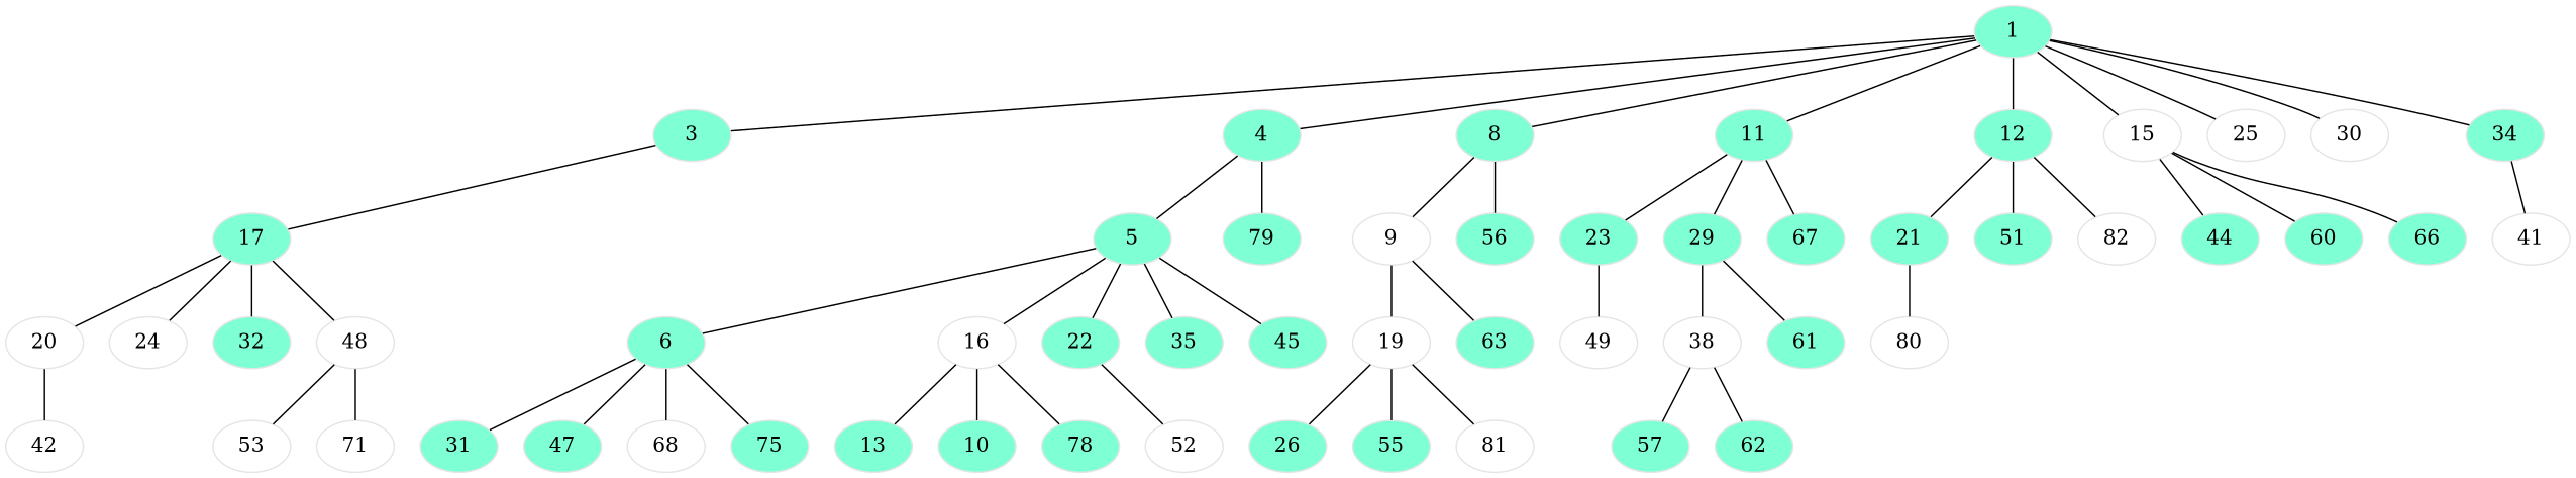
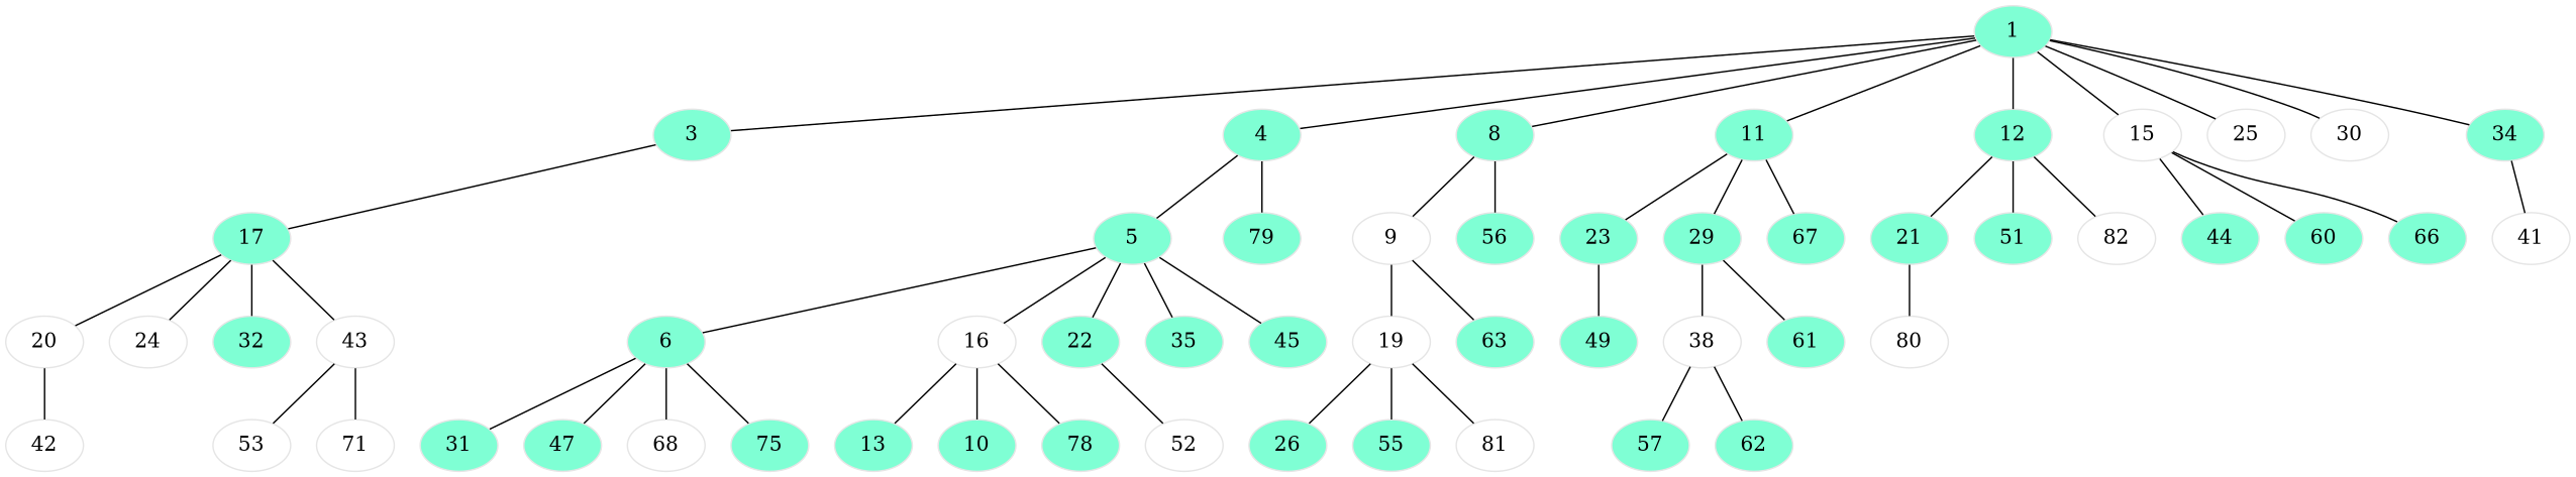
  graph {
    node [color=gray90 fillcolor=aquamarine style=filled]
    1 [super="+2"]
    3
    4 [super="+10"]
    8
    11 [super="+14"]
    12 [super="+73"]
    15 [fillcolor=white super="+72"]
    25 [fillcolor=white]
    30 [fillcolor=white]
    34
    17 [super="+18"]
    5 [super="+7"]
    79
    9 [fillcolor=white super="+70"]
    56
    23
    29 [super="+33"]
    67
    21 [super="+37"]
    51
    82 [fillcolor=white]
    44
    60
    66
    41 [fillcolor=white super="+58"]
    20 [fillcolor=white super="+65"]
    24 [fillcolor=white]
    32
-   43 [fillcolor=white super="+64" label=48]
+   43 [fillcolor=white super="+64"]
    6 [super="+28"]
    16 [fillcolor=white super="+27"]
    22 [super="+36"]
    35 [super="+83"]
    45 [super="+76"]
    19 [fillcolor=white super="+46"]
    63
    31 [super="+39"]
    47 [super="+48"]
    68 [fillcolor=white]
    75
    13 [super="+77"]
    n42 [label=10 super="+69"]
    78
    52 [fillcolor=white]
    26 [super="+54"]
    55
    81 [fillcolor=white]
-   49 [fillcolor=white super="+59"]
+   49 [super="+59"]
    38 [fillcolor=white super="+40"]
    61 [super="+74"]
    80 [fillcolor=white]
    42 [fillcolor=white]
    53 [fillcolor=white]
    71 [fillcolor=white]
    57
    62
    1 -- 3
    1 -- 4
    1 -- 8
    1 -- 11
    1 -- 12
    1 -- 15
    1 -- 25
    1 -- 30
    1 -- 34
    3 -- 17
    4 -- 5
    4 -- 79
    8 -- 9
    8 -- 56
    11 -- 23
    11 -- 29
    11 -- 67
    12 -- 21
    12 -- 51
    12 -- 82
    15 -- 44
    15 -- 60
    15 -- 66
    34 -- 41
    17 -- 20
    17 -- 24
    17 -- 32
    17 -- 43
    5 -- 6
    5 -- 16
    5 -- 22
    5 -- 35
    5 -- 45
    9 -- 19
    9 -- 63
    23 -- 49
    29 -- 38
    29 -- 61
    21 -- 80
    20 -- 42
    43 -- 53
    43 -- 71
    6 -- 31
    6 -- 47
    6 -- 68
    6 -- 75
    16 -- 13
    16 -- n42
    16 -- 78
    22 -- 52
    19 -- 26
    19 -- 55
    19 -- 81
    38 -- 57
    38 -- 62
  }
